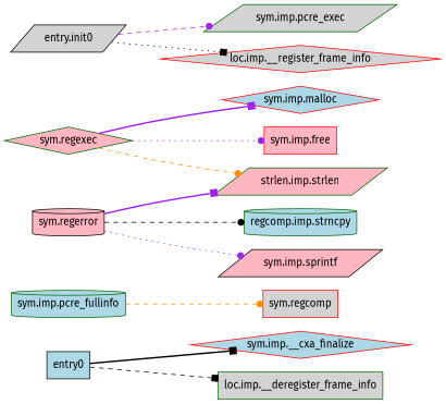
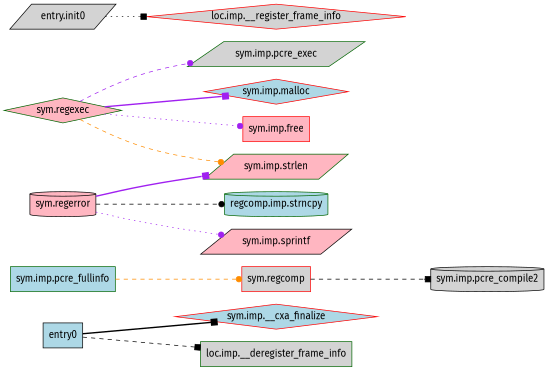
  digraph {
    fontname="Fira Sans"
    rankdir=LR
    node [color=darkgreen fillcolor=lightgrey fontname="Fira Sans" shape=box style=filled]
    edge [arrowhead=box color=black fontname="Fira Sans" style=dashed]
    n1 [color=black fillcolor=lightblue label=entry0]
    n2 [color=red fillcolor=lightblue label="sym.imp.__cxa_finalize" shape=diamond]
    n3 [label="loc.imp.__deregister_frame_info"]
    n4 [color=red label="sym.regcomp"]
-   n6 [fillcolor=lightblue label="sym.imp.pcre_fullinfo" shape=cylinder]
+   n5 [color=black label="sym.imp.pcre_compile2" shape=cylinder]
+   n6 [fillcolor=lightblue label="sym.imp.pcre_fullinfo"]
    n7 [fillcolor=lightpink label="sym.regexec" shape=diamond]
-   n8 [fillcolor=lightpink label="strlen.imp.strlen" shape=parallelogram]
+   n8 [fillcolor=lightpink label="sym.imp.strlen" shape=parallelogram]
    n9 [label="sym.imp.pcre_exec" shape=parallelogram]
    n10 [color=red fillcolor=lightblue label="sym.imp.malloc" shape=diamond]
    n11 [color=red fillcolor=lightpink label="sym.imp.free"]
    n12 [color=black fillcolor=lightpink label="sym.regerror" shape=cylinder]
    n13 [fillcolor=lightblue label="regcomp.imp.strncpy" shape=cylinder]
    n14 [color=black fillcolor=lightpink label="sym.imp.sprintf" shape=parallelogram]
    n15 [color=black label="entry.init0" shape=parallelogram]
    n16 [color=red label="loc.imp.__register_frame_info" shape=diamond]
    n1 -> n2 [style=bold]
    n1 -> n3
+   n4 -> n5
    n6 -> n4 [arrowhead=dot color=darkorange]
    n7 -> n8 [arrowhead=dot color=darkorange]
-   n15 -> n9 [arrowhead=dot color=purple]
+   n7 -> n9 [arrowhead=dot color=purple]
    n7 -> n10 [color=purple style=bold]
    n7 -> n11 [arrowhead=dot color=purple style=dotted]
    n12 -> n8 [color=purple style=bold]
    n12 -> n13 [arrowhead=dot]
    n12 -> n14 [arrowhead=dot color=purple style=dotted]
    n15 -> n16 [style=dotted]
  }
